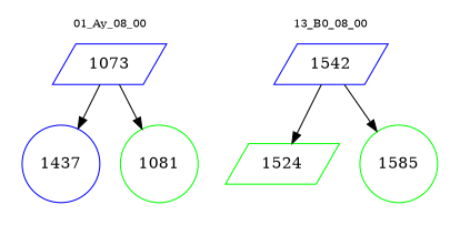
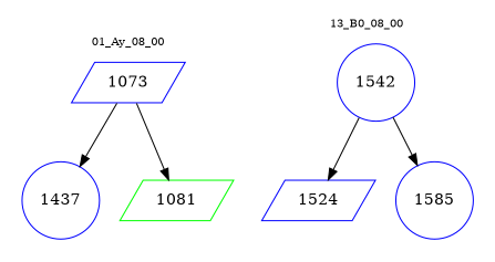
  digraph {
    node [color=blue shape=parallelogram]
    edge [color=black]
    n1 [label=1073]
    n2 [label=1437 shape=circle]
-   n3 [color=green label=1081 shape=circle]
-   n4 [label=1542]
-   n5 [color=green label=1524]
-   n6 [color=green label=1585 shape=circle]
+   n3 [color=green label=1081]
+   n4 [label=1542 shape=circle]
+   n5 [label=1524]
+   n6 [label=1585 shape=circle]
    subgraph cluster_1 {
      color=white
      fontsize=10
      label="01_Ay_08_00"
      n1
      n2
      n3
    }
    subgraph cluster_2 {
      color=white
      fontsize=10
      label="13_B0_08_00"
      n4
      n5
      n6
    }
    n1 -> n2
    n1 -> n3
    n4 -> n5
    n4 -> n6
  }
